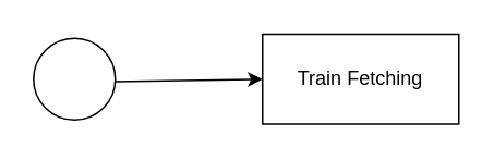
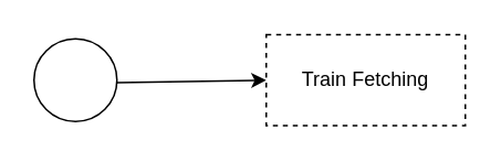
  <mxCell id="0" />
  <mxCell id="1" parent="0" />
  <mxCell id="2" value="" style="edgeStyle=none;html=1;" edge="1" parent="1" source="3" target="4"><mxGeometry relative="1" as="geometry" /></mxCell>
  <mxCell id="3" value="" style="ellipse;" vertex="1" parent="1"><mxGeometry x="20" y="23" width="50" height="50" as="geometry" /></mxCell>
- <mxCell id="4" value="Train Fetching" style="whiteSpace=wrap;html=1;" vertex="1" parent="1"><mxGeometry x="160" y="20.5" width="120" height="55" as="geometry" /></mxCell>
+ <mxCell id="4" value="Train Fetching" style="whiteSpace=wrap;html=1;dashed=1;" vertex="1" parent="1"><mxGeometry x="160" y="20.5" width="120" height="55" as="geometry" /></mxCell>
